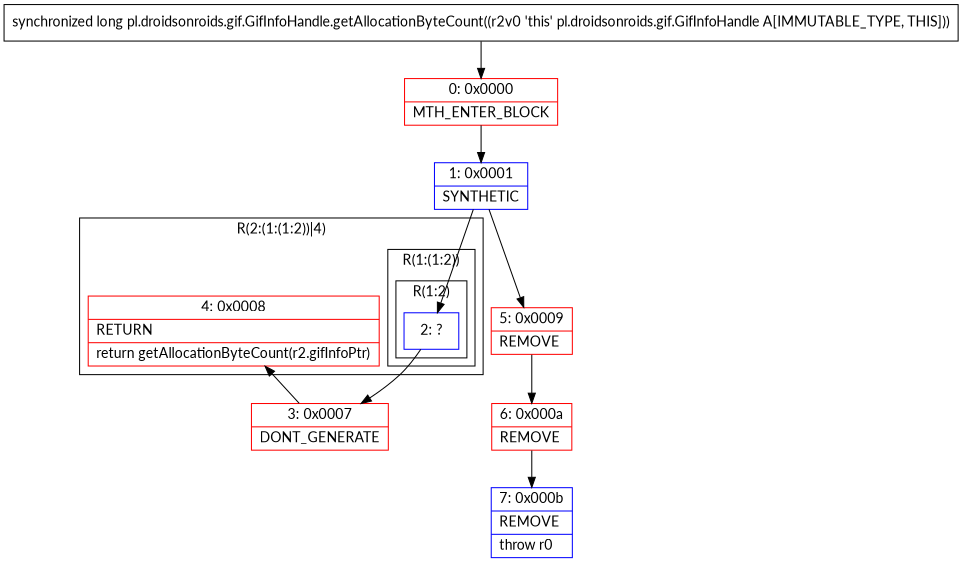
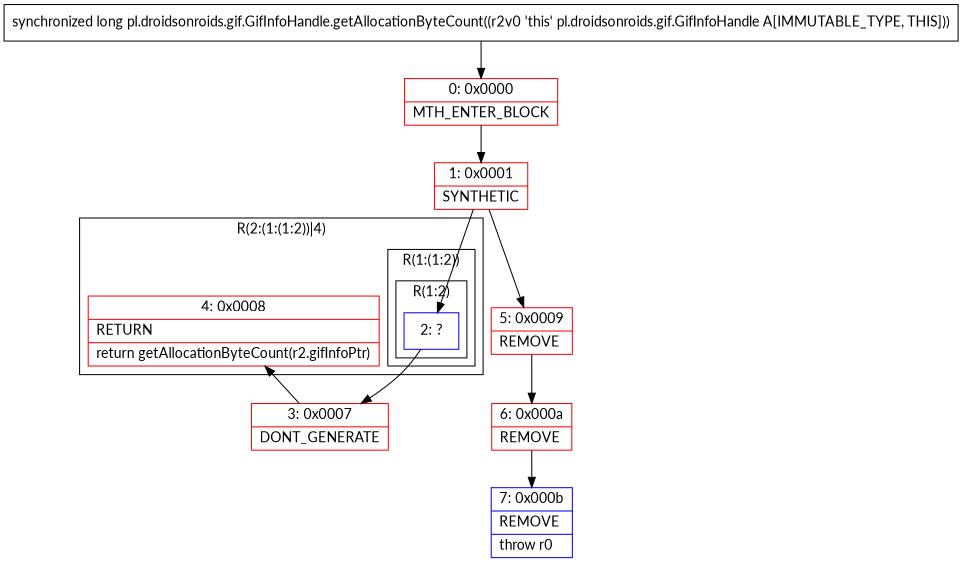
  digraph {
    fontname=Lato
    node [color=red fontname=Lato shape=record]
    edge [fontname=Lato]
    n1 [color=blue label="{2\:\ ?}"]
    n2 [label="{4\:\ 0x0008|RETURN\l|return getAllocationByteCount(r2.gifInfoPtr)\l}"]
    n3 [label="{3\:\ 0x0007|DONT_GENERATE\l}"]
    n4 [label="{0\:\ 0x0000|MTH_ENTER_BLOCK\l}"]
-   n5 [color=blue label="{1\:\ 0x0001|SYNTHETIC\l}"]
+   n5 [label="{1\:\ 0x0001|SYNTHETIC\l}"]
    n6 [label="{5\:\ 0x0009|REMOVE\l}"]
    n7 [label="{6\:\ 0x000a|REMOVE\l}"]
    n8 [color=blue label="{7\:\ 0x000b|REMOVE\l|throw r0\l}"]
    n9 [label="{synchronized long pl.droidsonroids.gif.GifInfoHandle.getAllocationByteCount((r2v0 'this' pl.droidsonroids.gif.GifInfoHandle A[IMMUTABLE_TYPE, THIS])) }" color=""]
    subgraph cluster_1 {
      label="R(2:(1:(1:2))|4)"
      n2
      subgraph cluster_2 {
        label="R(1:(1:2))"
        subgraph cluster_3 {
          label="R(1:2)"
          n1
        }
      }
    }
    n1 -> n3
    n3 -> n2
    n4 -> n5
    n5 -> n1
    n5 -> n6
    n6 -> n7
    n7 -> n8
    n9 -> n4
  }
